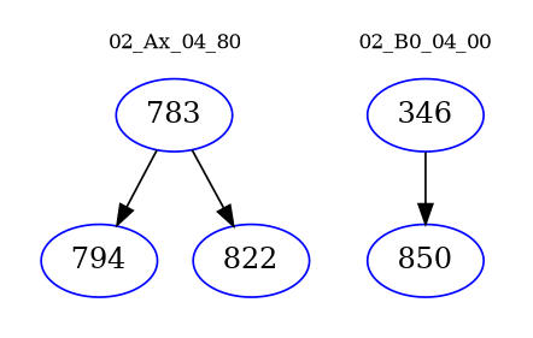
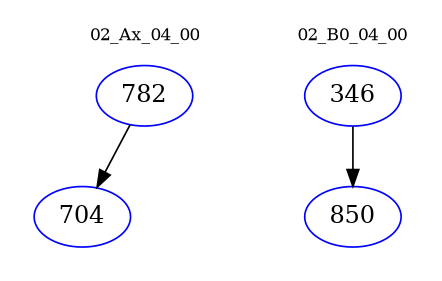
  digraph {
    node [color=blue]
    edge [color=black]
-   n1 [label=783]
-   n2 [label=794]
-   n3 [label=822]
+   n1 [label=782]
+   n2 [label=704]
    n4 [label=346]
    n5 [label=850]
    subgraph cluster_1 {
      color=white
      fontsize=10
-     label="02_Ax_04_80"
+     label="02_Ax_04_00"
      n1
      n2
-     n3
    }
    subgraph cluster_2 {
      color=white
      fontsize=10
      label="02_B0_04_00"
      n4
      n5
    }
    n1 -> n2
-   n1 -> n3
    n4 -> n5
  }
